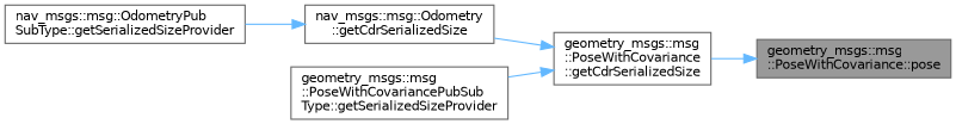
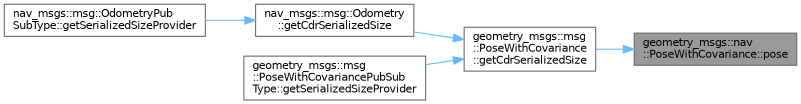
  digraph {
    rankdir=RL
    node [color=grey40 fillcolor=white fontname=Helvetica fontsize=10 shape=box style=filled]
    edge [color=steelblue1 dir=back fontname=Helvetica fontsize=10 labelfontname=Helvetica labelfontsize=10 style=solid]
-   n1 [color=gray40 fillcolor=grey60 fontcolor=black height=0.2 label="geometry_msgs::msg\l::PoseWithCovariance::pose" width=0.4]
+   n1 [color=gray40 fillcolor=grey60 fontcolor=black height=0.2 label="geometry_msgs::nav\l::PoseWithCovariance::pose" width=0.4]
    n2 [height=0.2 label="geometry_msgs::msg\l::PoseWithCovariance\l::getCdrSerializedSize" width=0.4]
    n3 [height=0.2 label="nav_msgs::msg::Odometry\l::getCdrSerializedSize" width=0.4]
    n4 [height=0.2 label="geometry_msgs::msg\l::PoseWithCovariancePubSub\lType::getSerializedSizeProvider" width=0.4]
    n5 [height=0.2 label="nav_msgs::msg::OdometryPub\lSubType::getSerializedSizeProvider" width=0.4]
    n1 -> n2
    n2 -> n3
    n2 -> n4
    n3 -> n5
  }
